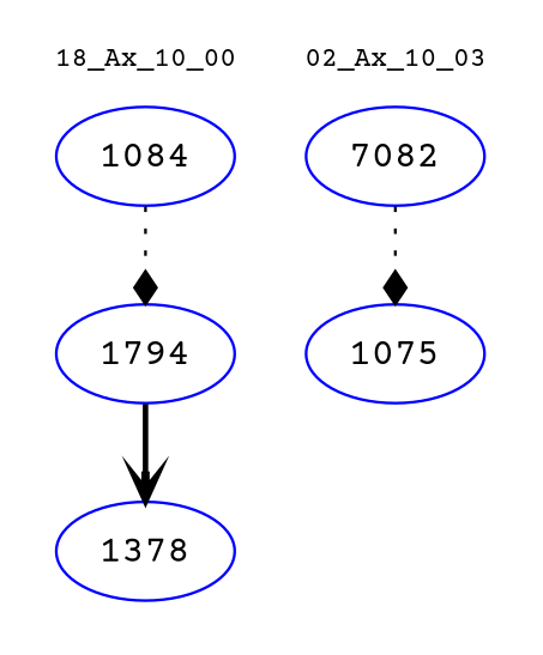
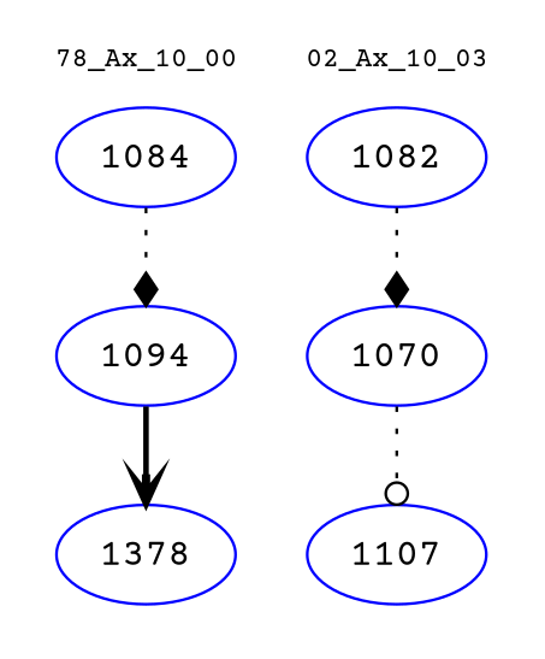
  digraph {
    fontname="Courier Prime"
    node [color=blue fontname="Courier Prime"]
    edge [arrowhead=diamond color=black fontname="Courier Prime" style=dotted]
    n1 [label=1084]
-   n2 [label=1794]
+   n2 [label=1094]
    n3 [label=1378]
-   n4 [label=7082]
-   n5 [label=1075]
+   n4 [label=1082]
+   n5 [label=1070]
+   n6 [label=1107]
    subgraph cluster_1 {
      color=white
      fontsize=10
-     label="18_Ax_10_00"
+     label="78_Ax_10_00"
      n1
      n2
      n3
    }
    subgraph cluster_2 {
      color=white
      fontsize=10
      label="02_Ax_10_03"
      n4
      n5
+     n6
    }
    n1 -> n2
    n2 -> n3 [arrowhead=vee style=bold]
    n4 -> n5
+   n5 -> n6 [arrowhead=odot]
  }
